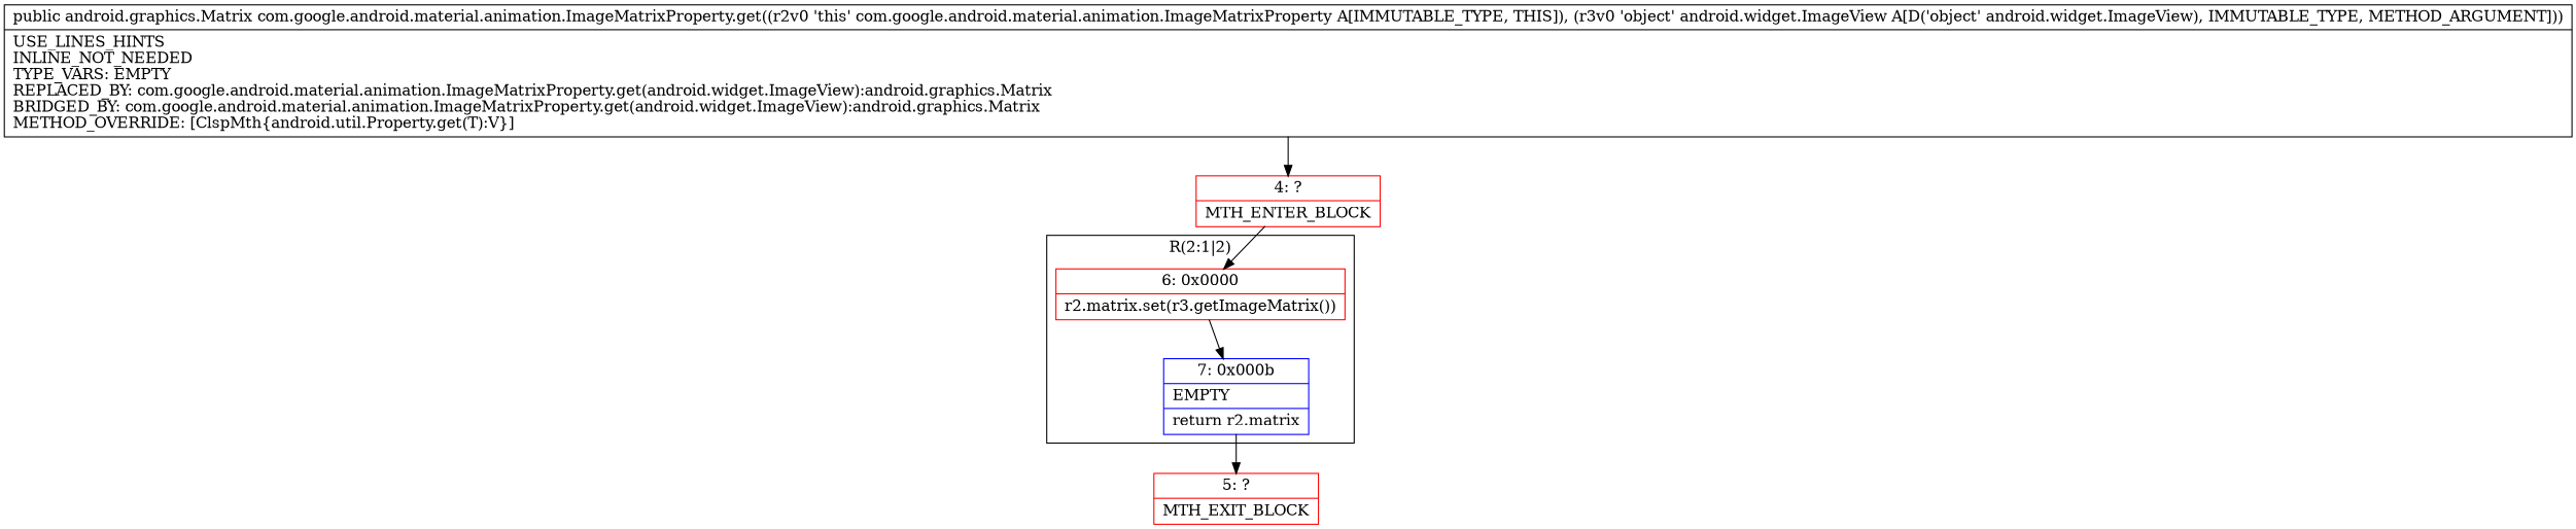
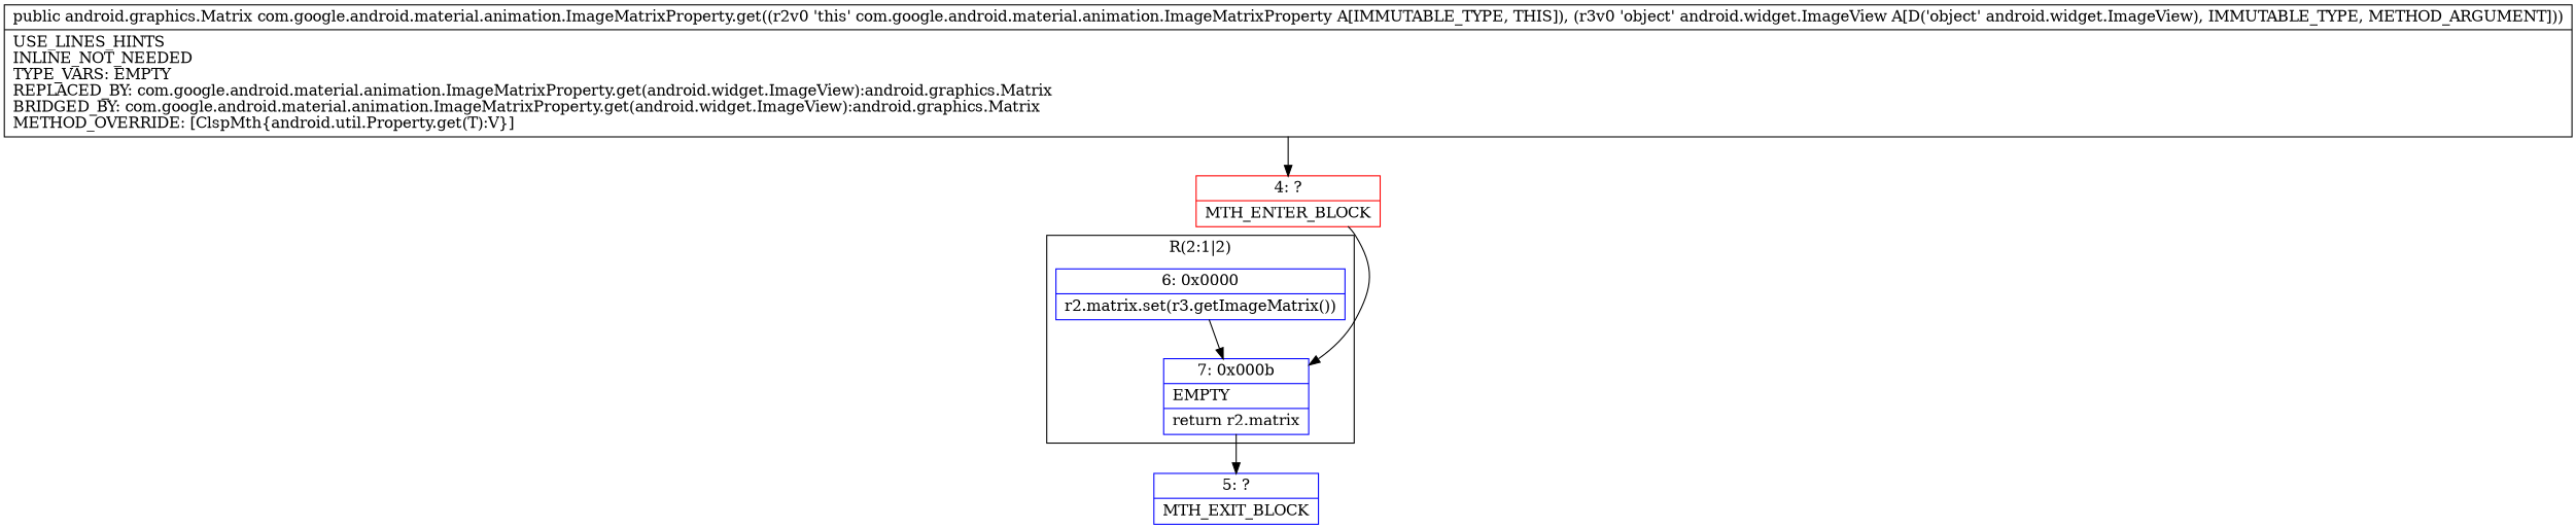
  digraph {
    node [color=blue shape=record]
-   n1 [color=red label="{6\:\ 0x0000|r2.matrix.set(r3.getImageMatrix())\l}"]
+   n1 [label="{6\:\ 0x0000|r2.matrix.set(r3.getImageMatrix())\l}"]
    n2 [label="{7\:\ 0x000b|EMPTY\l|return r2.matrix\l}"]
-   n3 [color=red label="{5\:\ ?|MTH_EXIT_BLOCK\l}"]
+   n3 [label="{5\:\ ?|MTH_EXIT_BLOCK\l}"]
    n4 [color=red label="{4\:\ ?|MTH_ENTER_BLOCK\l}"]
    n5 [label="{public android.graphics.Matrix com.google.android.material.animation.ImageMatrixProperty.get((r2v0 'this' com.google.android.material.animation.ImageMatrixProperty A[IMMUTABLE_TYPE, THIS]), (r3v0 'object' android.widget.ImageView A[D('object' android.widget.ImageView), IMMUTABLE_TYPE, METHOD_ARGUMENT]))  | USE_LINES_HINTS\lINLINE_NOT_NEEDED\lTYPE_VARS: EMPTY\lREPLACED_BY: com.google.android.material.animation.ImageMatrixProperty.get(android.widget.ImageView):android.graphics.Matrix\lBRIDGED_BY: com.google.android.material.animation.ImageMatrixProperty.get(android.widget.ImageView):android.graphics.Matrix\lMETHOD_OVERRIDE: [ClspMth\{android.util.Property.get(T):V\}]\l}" color=""]
    subgraph cluster_1 {
      label="R(2:1|2)"
      n1
      n2
    }
    n1 -> n2
    n2 -> n3
-   n4 -> n1
+   n4 -> n2
    n5 -> n4
  }
